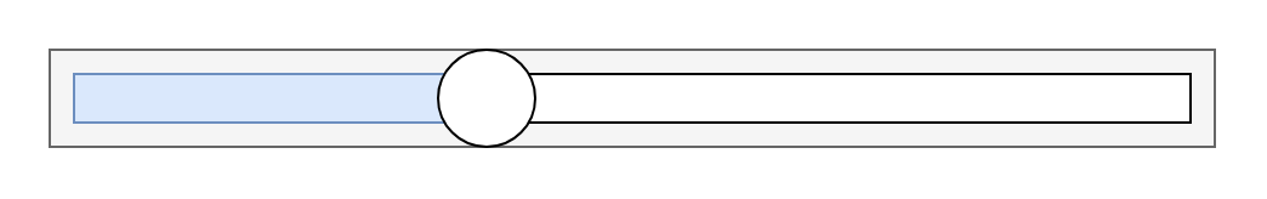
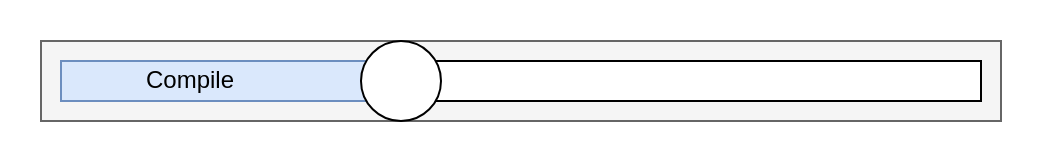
  <mxCell id="0" />
  <mxCell id="1" parent="0" />
  <mxCell id="2" value="" style="rounded=0;whiteSpace=wrap;html=1;fillColor=#f5f5f5;strokeColor=#666666;fontColor=#333333;" parent="1" vertex="1"><mxGeometry x="20" y="20" width="480" height="40" as="geometry" /></mxCell>
  <mxCell id="3" value="" style="rounded=0;whiteSpace=wrap;html=1;fillColor=#dae8fc;strokeColor=#6c8ebf;" parent="1" vertex="1"><mxGeometry x="30" y="30" width="170" height="20" as="geometry" /></mxCell>
  <mxCell id="4" value="" style="rounded=0;whiteSpace=wrap;html=1;" parent="1" vertex="1"><mxGeometry x="200" y="30" width="290" height="20" as="geometry" /></mxCell>
  <mxCell id="5" value="" style="ellipse;whiteSpace=wrap;html=1;aspect=fixed;" parent="1" vertex="1"><mxGeometry x="180" y="20" width="40" height="40" as="geometry" /></mxCell>
+ <mxCell id="6" value="Compile" style="text;html=1;strokeColor=none;fillColor=none;align=center;verticalAlign=middle;whiteSpace=wrap;rounded=0;" vertex="1" parent="1"><mxGeometry x="60" y="30" width="70" height="20" as="geometry" /></mxCell>
